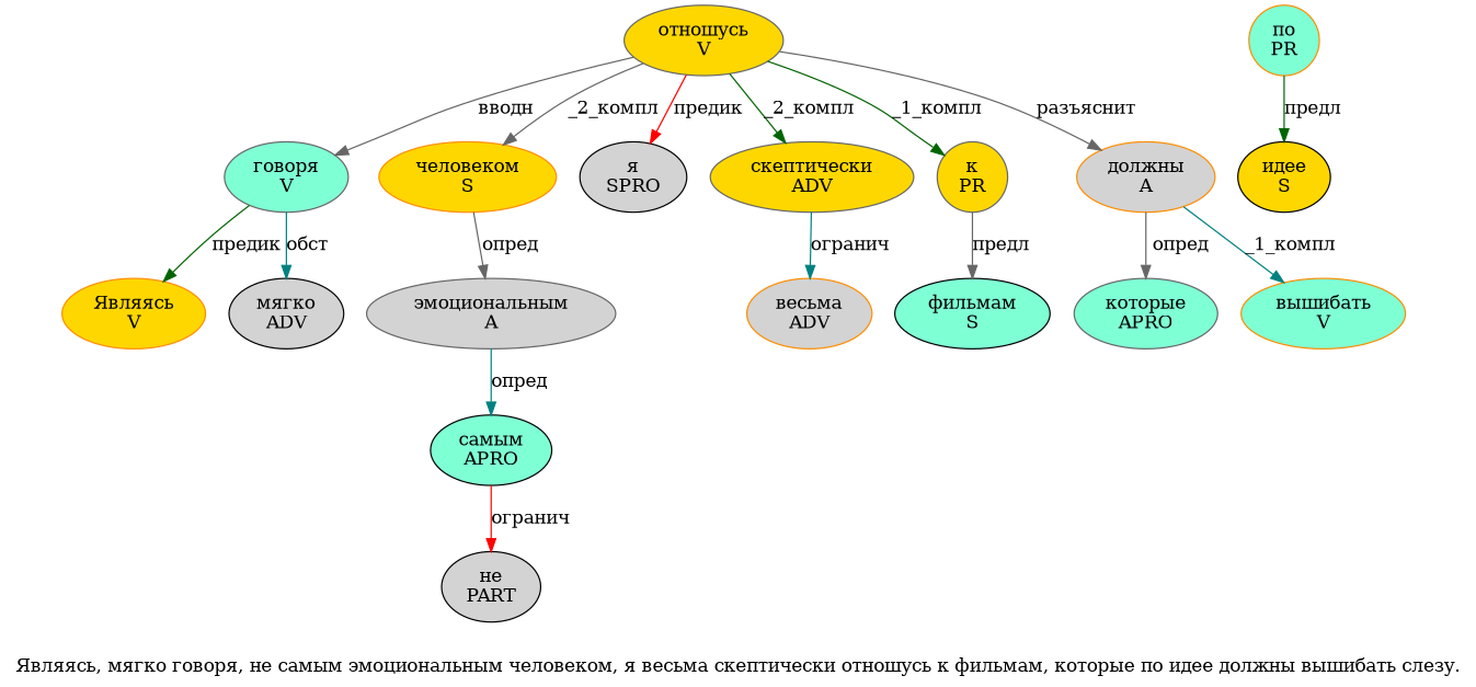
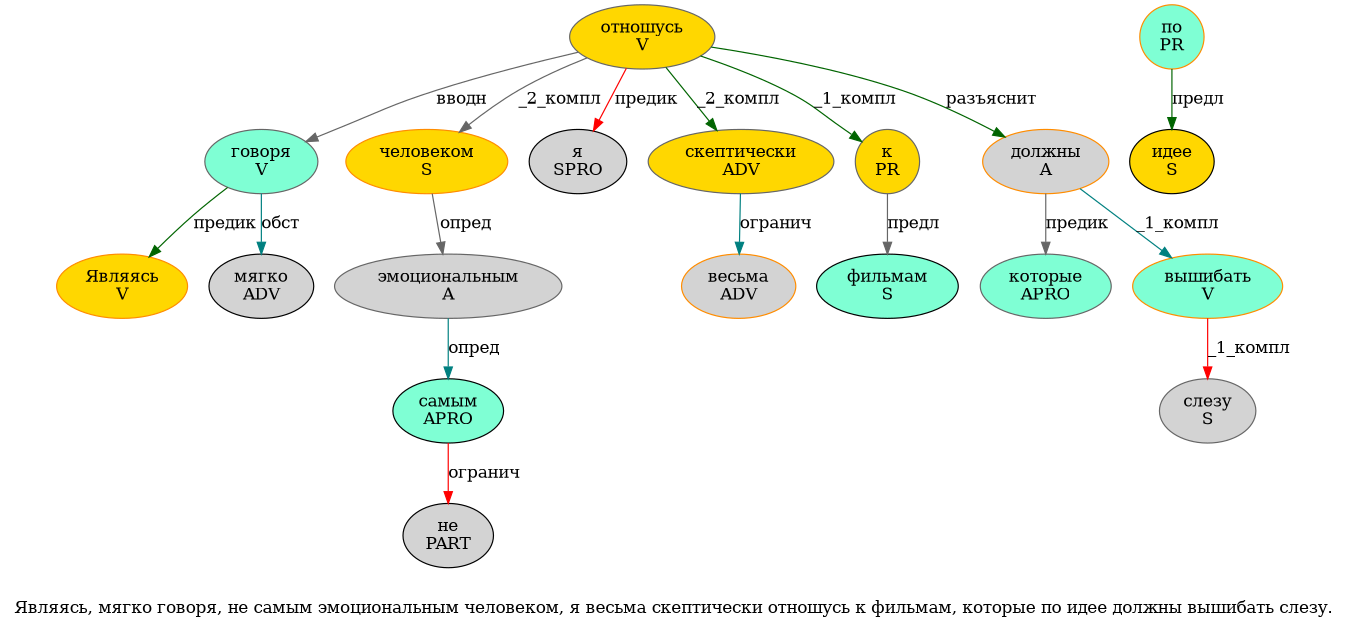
  digraph {
    label="Являясь, мягко говоря, не самым эмоциональным человеком, я весьма скептически отношусь к фильмам, которые по идее должны вышибать слезу."
    node [color=gray40 fillcolor=lightgrey penwidth=1 shape=ellipse style=filled]
    edge [color=gray40]
    n1 [color=darkorange fillcolor=gold label="Являясь\nV"]
    n2 [color=black label="мягко\nADV"]
    n3 [fillcolor=aquamarine label="говоря\nV"]
    n4 [color=black label="не\nPART"]
    n5 [color=black fillcolor=aquamarine label="самым\nAPRO"]
    n6 [label="эмоциональным\nA"]
    n7 [color=darkorange fillcolor=gold label="человеком\nS"]
    n8 [color=black label="я\nSPRO"]
    n9 [color=darkorange label="весьма\nADV"]
    n10 [fillcolor=gold label="скептически\nADV"]
    n11 [fillcolor=gold label="отношусь\nV"]
    n12 [fillcolor=gold label="к\nPR"]
    n13 [color=darkorange label="должны\nA"]
    n14 [color=black fillcolor=aquamarine label="фильмам\nS"]
    n15 [fillcolor=aquamarine label="которые\nAPRO"]
    n16 [color=darkorange fillcolor=aquamarine label="вышибать\nV"]
    n17 [color=darkorange fillcolor=aquamarine label="по\nPR"]
    n18 [color=black fillcolor=gold label="идее\nS"]
+   n19 [label="слезу\nS"]
    n3 -> n1 [color=darkgreen label="предик"]
    n3 -> n2 [color=teal label="обст"]
    n5 -> n4 [color=red label="огранич"]
    n6 -> n5 [color=teal label="опред"]
    n7 -> n6 [label="опред"]
    n10 -> n9 [color=teal label="огранич"]
    n11 -> n3 [label="вводн"]
    n11 -> n7 [label="_2_компл"]
    n11 -> n8 [color=red label="предик"]
    n11 -> n10 [color=darkgreen label="_2_компл"]
    n11 -> n12 [color=darkgreen label="_1_компл"]
-   n11 -> n13 [label="разъяснит"]
+   n11 -> n13 [color=darkgreen label="разъяснит"]
    n12 -> n14 [label="предл"]
-   n13 -> n15 [label="опред"]
+   n13 -> n15 [label="предик"]
    n13 -> n16 [color=teal label="_1_компл"]
+   n16 -> n19 [color=red label="_1_компл"]
    n17 -> n18 [color=darkgreen label="предл"]
  }
